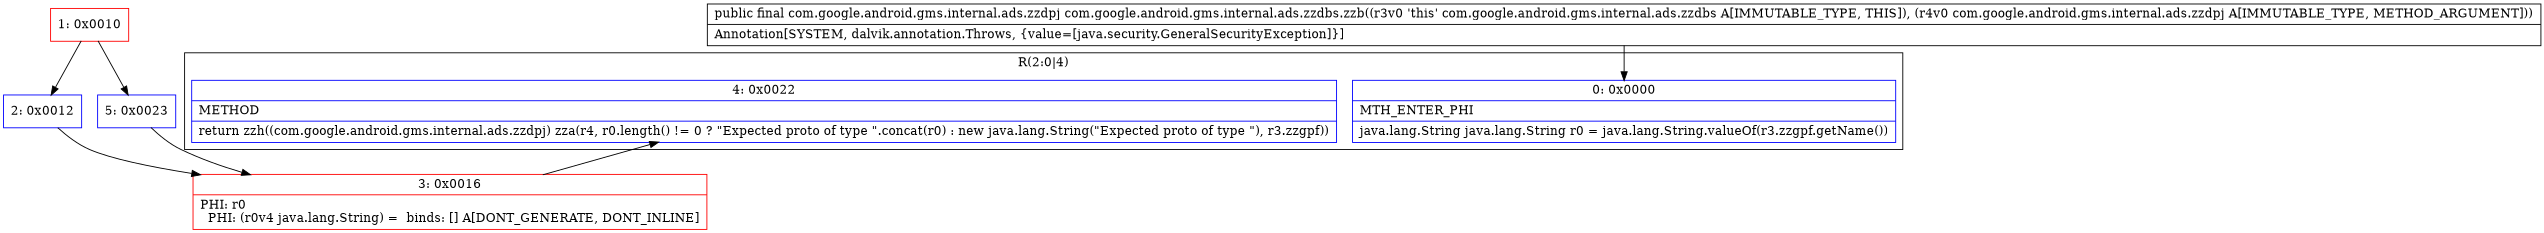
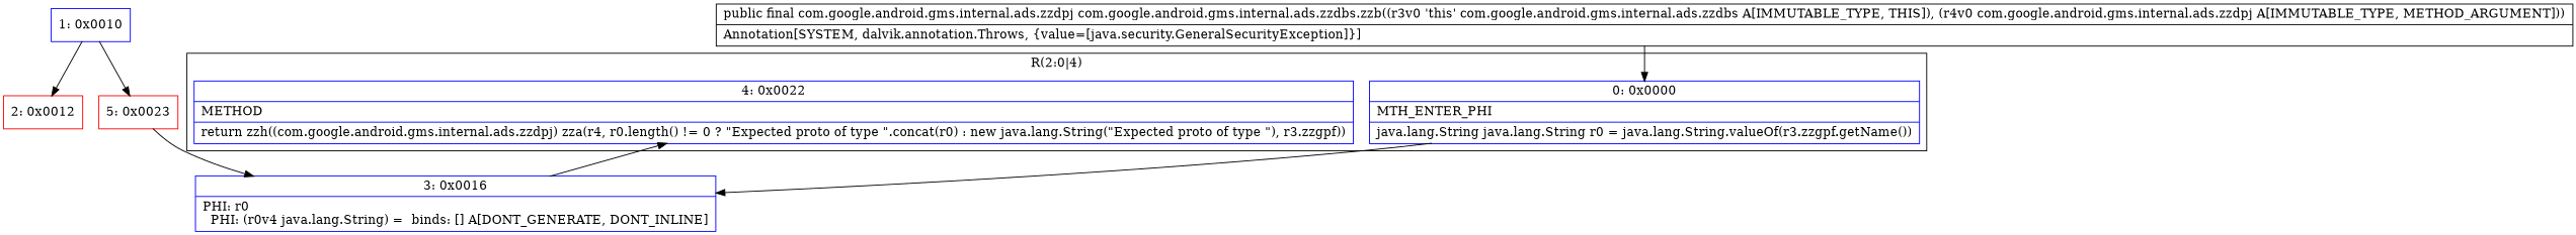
  digraph {
    node [color=red shape=record]
    n1 [color=blue label="{0\:\ 0x0000|MTH_ENTER_PHI\l|java.lang.String java.lang.String r0 = java.lang.String.valueOf(r3.zzgpf.getName())\l}"]
    n2 [color=blue label="{4\:\ 0x0022|METHOD\l|return zzh((com.google.android.gms.internal.ads.zzdpj) zza(r4, r0.length() != 0 ? \"Expected proto of type \".concat(r0) : new java.lang.String(\"Expected proto of type \"), r3.zzgpf))\l}"]
-   n3 [label="{1\:\ 0x0010}"]
-   n4 [color=blue label="{2\:\ 0x0012}"]
-   n5 [color=blue label="{5\:\ 0x0023}"]
-   n6 [label="{3\:\ 0x0016|PHI: r0 \l  PHI: (r0v4 java.lang.String) =  binds: [] A[DONT_GENERATE, DONT_INLINE]\l}"]
+   n3 [color=blue label="{1\:\ 0x0010}"]
+   n4 [label="{2\:\ 0x0012}"]
+   n5 [label="{5\:\ 0x0023}"]
+   n6 [color=blue label="{3\:\ 0x0016|PHI: r0 \l  PHI: (r0v4 java.lang.String) =  binds: [] A[DONT_GENERATE, DONT_INLINE]\l}"]
    n7 [label="{public final com.google.android.gms.internal.ads.zzdpj com.google.android.gms.internal.ads.zzdbs.zzb((r3v0 'this' com.google.android.gms.internal.ads.zzdbs A[IMMUTABLE_TYPE, THIS]), (r4v0 com.google.android.gms.internal.ads.zzdpj A[IMMUTABLE_TYPE, METHOD_ARGUMENT]))  | Annotation[SYSTEM, dalvik.annotation.Throws, \{value=[java.security.GeneralSecurityException]\}]\l}" color=""]
    subgraph cluster_1 {
      label="R(2:0|4)"
      n1
      n2
    }
    n3 -> n4
    n3 -> n5
-   n4 -> n6
+   n1 -> n6
    n5 -> n6
    n6 -> n2
    n7 -> n1
  }
